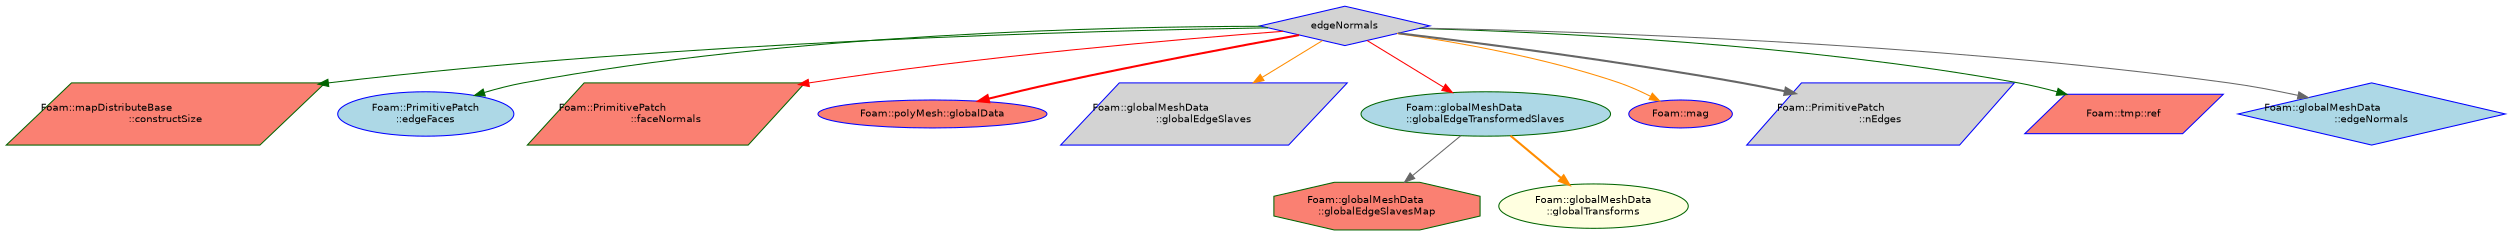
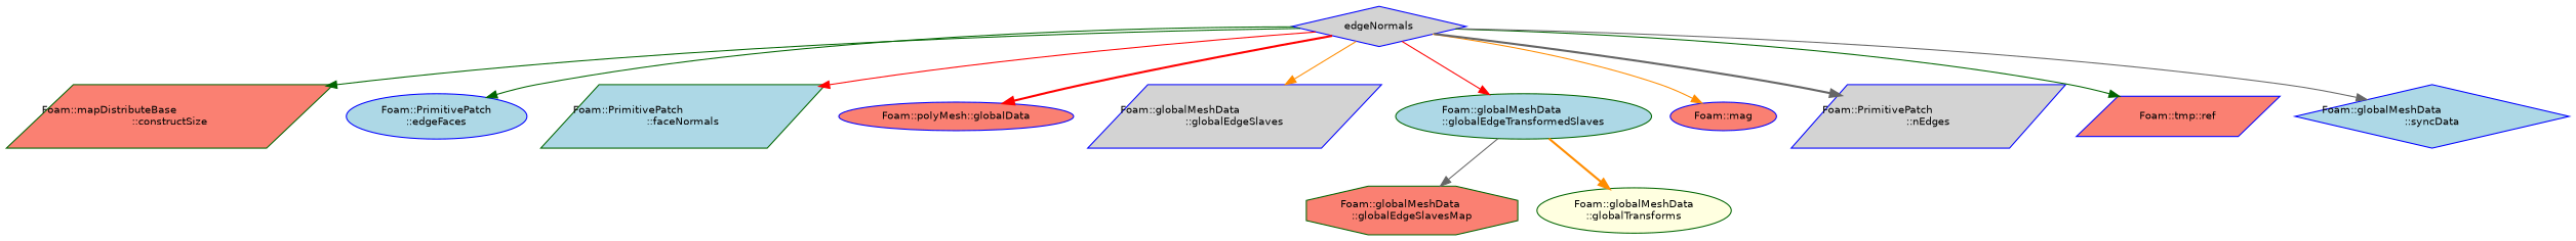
  digraph {
    rankdir=TB
    node [color=blue fillcolor=salmon fontname=Helvetica fontsize=10 shape=parallelogram style=filled]
    edge [color=darkgreen fontname=Helvetica fontsize=10 labelfontname=Helvetica labelfontsize=10 style=solid]
    n1 [fillcolor=lightgrey fontcolor=black height=0.2 label=edgeNormals shape=diamond width=0.4]
    n2 [color=darkgreen height=0.2 label="Foam::mapDistributeBase\l::constructSize" width=0.4]
    n3 [fillcolor=lightblue height=0.2 label="Foam::PrimitivePatch\l::edgeFaces" shape=ellipse width=0.4]
-   n4 [color=darkgreen height=0.2 label="Foam::PrimitivePatch\l::faceNormals" width=0.4]
+   n4 [color=darkgreen fillcolor=lightblue height=0.2 label="Foam::PrimitivePatch\l::faceNormals" width=0.4]
    n5 [height=0.2 label="Foam::polyMesh::globalData" shape=ellipse width=0.4]
    n6 [fillcolor=lightgrey height=0.2 label="Foam::globalMeshData\l::globalEdgeSlaves" width=0.4]
    n7 [color=darkgreen fillcolor=lightblue height=0.2 label="Foam::globalMeshData\l::globalEdgeTransformedSlaves" shape=ellipse width=0.4]
    n8 [height=0.2 label="Foam::mag" shape=ellipse width=0.4]
    n9 [fillcolor=lightgrey height=0.2 label="Foam::PrimitivePatch\l::nEdges" width=0.4]
    n10 [height=0.2 label="Foam::tmp::ref" width=0.4]
-   n11 [fillcolor=lightblue height=0.2 label="Foam::globalMeshData\l::edgeNormals" shape=diamond width=0.4]
+   n11 [fillcolor=lightblue height=0.2 label="Foam::globalMeshData\l::syncData" shape=diamond width=0.4]
    n12 [color=darkgreen height=0.2 label="Foam::globalMeshData\l::globalEdgeSlavesMap" shape=octagon width=0.4]
    n13 [color=darkgreen fillcolor=lightyellow height=0.2 label="Foam::globalMeshData\l::globalTransforms" shape=ellipse width=0.4]
    n1 -> n2
    n1 -> n3
    n1 -> n4 [color=red]
    n1 -> n5 [color=red style=bold]
    n1 -> n6 [color=darkorange]
    n1 -> n7 [color=red]
    n1 -> n8 [color=darkorange]
    n1 -> n9 [color=gray40 style=bold]
    n1 -> n10
    n1 -> n11 [color=gray40]
    n7 -> n12 [color=gray40]
    n7 -> n13 [color=darkorange style=bold]
  }
